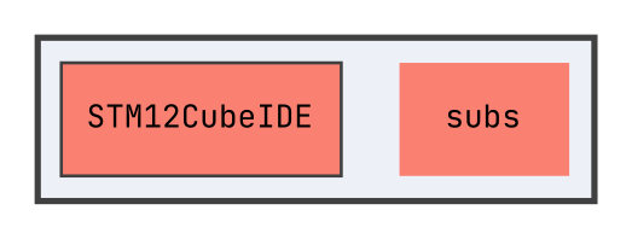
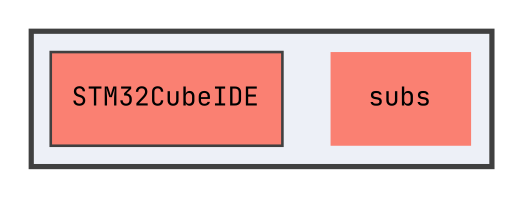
  digraph {
    compound=true
    fontname="JetBrains Mono"
    node [fontname="JetBrains Mono" fontsize=10 fillcolor=salmon]
    n1 [label=subs shape=plaintext style=filled]
-   n2 [color=grey25 label=STM12CubeIDE shape=box style="filled,"]
+   n2 [color=grey25 label=STM32CubeIDE shape=box style="filled,"]
    subgraph cluster_1 {
      bgcolor="#edf0f7"
      fontsize=10
      pencolor=grey25
      style="filled,bold,"
      n1
      n2
    }
  }
